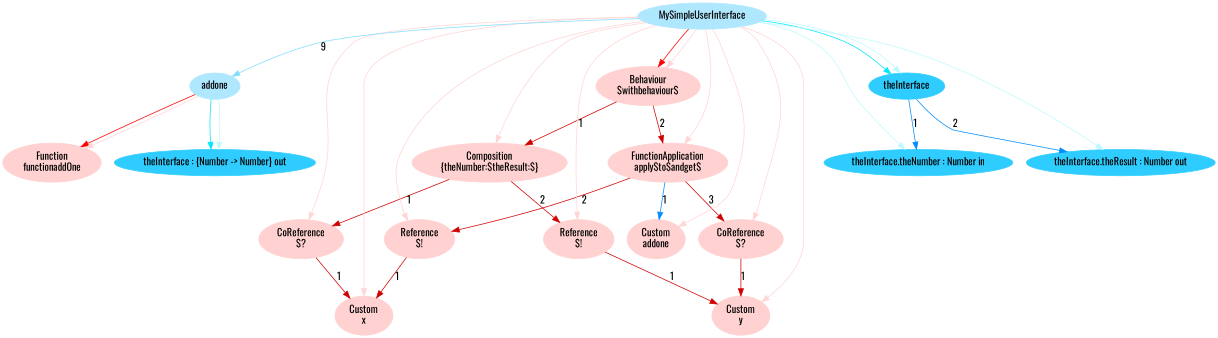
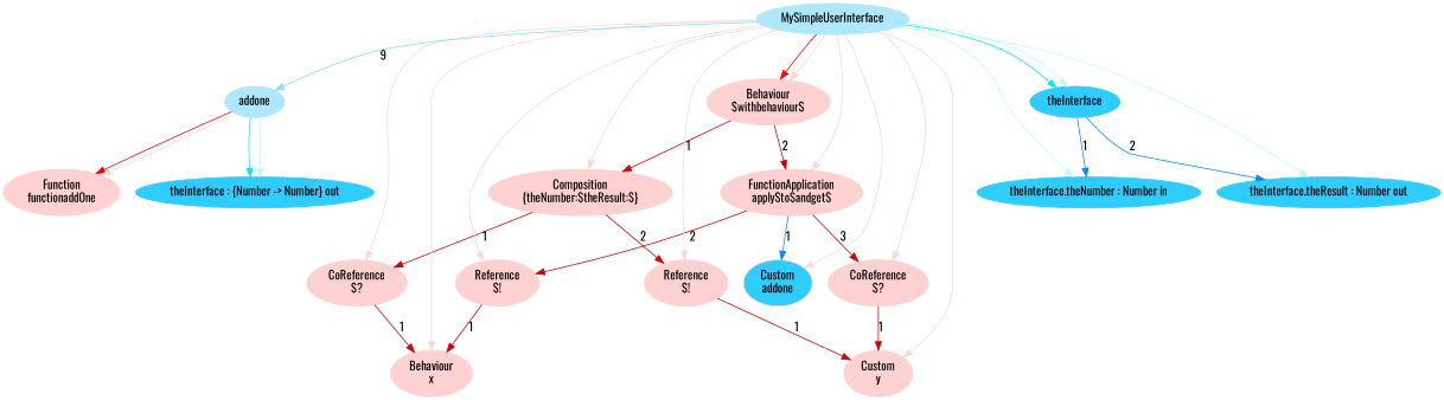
  digraph {
    fontname=Oswald
    node [color="#ffd1d1" fontname=Oswald shape=ellipse style=filled]
    edge [arrowHead=normal arrowsize=1 color="#ffd5d5" dir=forward fontname=Oswald]
    n1 [label="Function\nfunctionaddOne"]
-   n2 [label="Custom\nx"]
+   n2 [label="Behaviour\nx"]
    n3 [label="CoReference\n$?"]
    n4 [label="Custom\ny"]
    n5 [label="Reference\n$!"]
    n6 [label="Composition\n{theNumber:$theResult:$}"]
-   n7 [label="Custom\naddone"]
+   n7 [label="Custom\naddone" fillcolor="#2fcdff"]
    n8 [label="Reference\n$!"]
    n9 [label="CoReference\n$?"]
    n10 [label="FunctionApplication\napply$to$andget$"]
    n11 [label="Behaviour\n$withbehaviour$"]
    n12 [color="#afe7ff" label=MySimpleUserInterface]
    n13 [color="#afe7ff" label=addone]
    n14 [color="#2fcdff" label=theInterface]
    n15 [color="#2fcdff" label="theInterface.theNumber : Number in"]
    n16 [color="#2fcdff" label="theInterface.theResult : Number out"]
    n17 [color="#2fcdff" label="theInterface : {Number -> Number} out"]
    n3 -> n2 [color="#d00000" label=1]
    n5 -> n4 [color="#d00000" label=1]
    n6 -> n3 [color="#d00000" label=1]
    n6 -> n5 [color="#d00000" label=2]
    n8 -> n2 [color="#d00000" label=1]
    n9 -> n4 [color="#d00000" label=1]
    n10 -> n7 [color="#008cff" label=1]
    n10 -> n8 [color="#d00000" label=2]
    n10 -> n9 [color="#d00000" label=3]
    n11 -> n6 [color="#d00000" label=1]
    n11 -> n10 [color="#d00000" label=2]
    n12 -> n2
    n12 -> n3
    n12 -> n4
    n12 -> n5
    n12 -> n6
    n12 -> n7
    n12 -> n8
    n12 -> n9
    n12 -> n10
    n12 -> n11 [color="#ff0000"]
    n12 -> n11
    n12 -> n13 [color="#81ddff" label=9]
    n12 -> n14 [color="#00e8ff"]
    n12 -> n14 [color="#bef9ff"]
    n12 -> n15 [color="#bef9ff"]
    n12 -> n16 [color="#bef9ff"]
    n13 -> n1 [color="#ff0000"]
    n13 -> n1
    n13 -> n17 [color="#00e8ff"]
    n13 -> n17 [color="#bef9ff"]
    n14 -> n15 [color="#008cff" label=1]
    n14 -> n16 [color="#008cff" label=2]
  }
